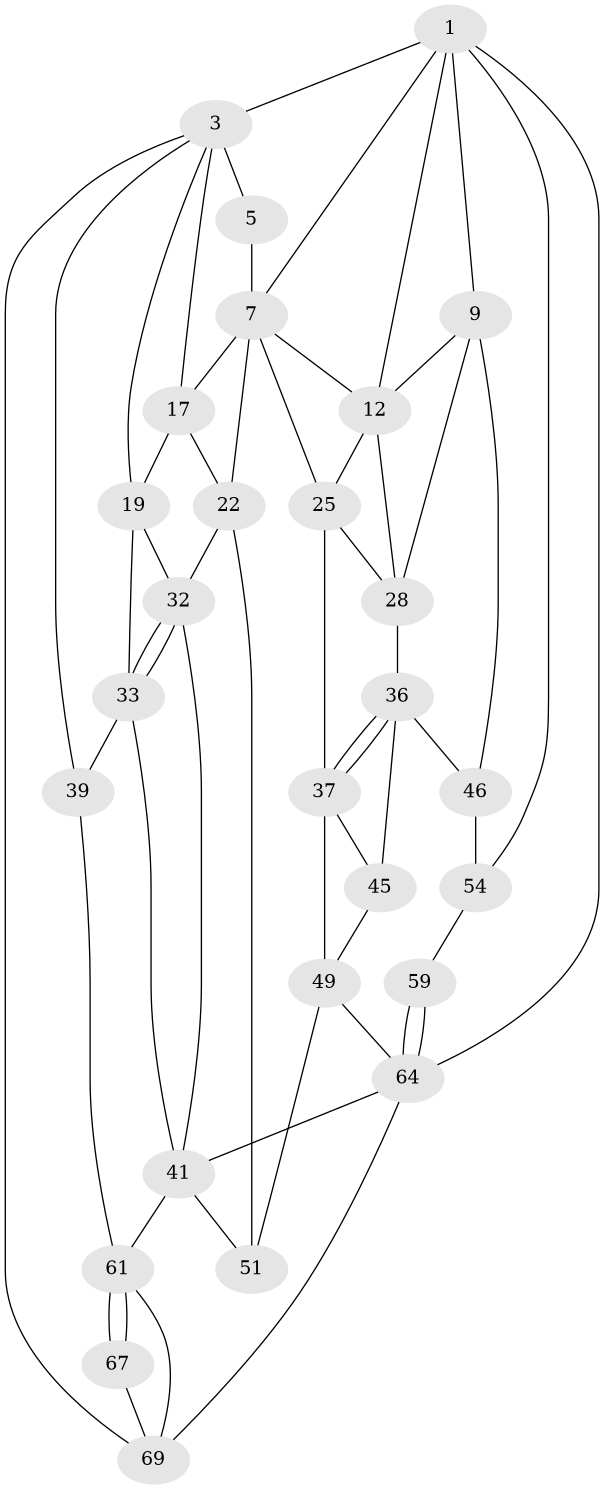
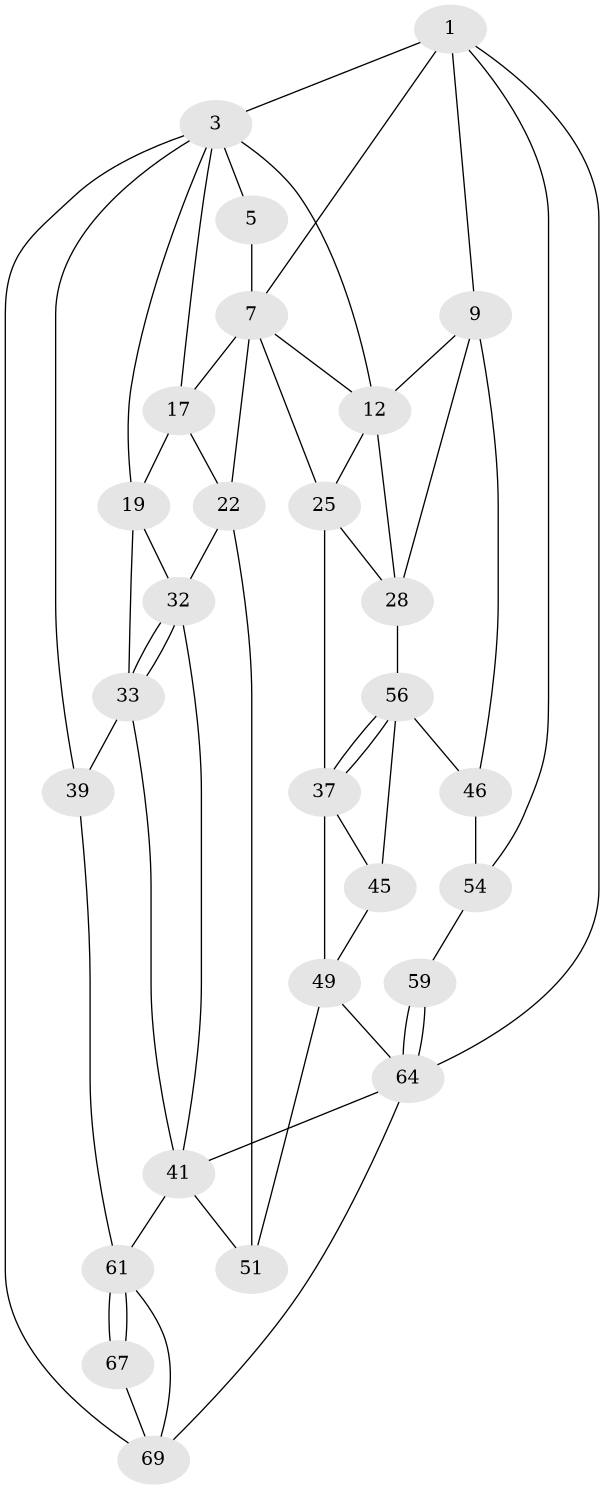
  graph {
    node [color=gray90 style=filled]
    1 [super="+2+6"]
    3 [super="+40+4"]
    7 [super="+8+14"]
    9 [super="+30+10"]
    12 [super="+13+27"]
    54 [super="+58+55"]
    64 [super="+65"]
    5
    17 [super="+18+23"]
    19 [super="+20+24"]
    39
    69 [super="+70"]
    22 [super="+34"]
    25 [super="+29+26"]
    28 [super="+31"]
    46 [super="+47"]
    59
    41 [super="+56"]
    32 [super="+35"]
    33 [super="+38"]
    61 [super="+62"]
    51
    37 [super="+42"]
-   36 [super="+44"]
+   36 [super="+44" label=56]
    45
    49 [super="+50+52"]
    67 [super="+68"]
    1 -- 3 [weight=2]
    1 -- 7
    1 -- 9 [weight=2]
-   1 -- 12
+   3 -- 12
    1 -- 54
    1 -- 64
    3 -- 5
    3 -- 17
    3 -- 19
    3 -- 39
    3 -- 69
    7 -- 12
    7 -- 17
    7 -- 22
    7 -- 25
    9 -- 12
    9 -- 28
    9 -- 46
    12 -- 25
    12 -- 28
    54 -- 59
    64 -- 69
    64 -- 41
    5 -- 7
    17 -- 19 [weight=2]
    17 -- 22
    19 -- 32
    19 -- 33
    39 -- 61
    22 -- 32
    22 -- 51
    25 -- 28
    25 -- 37 [weight=2]
    28 -- 36
    46 -- 54 [weight=2]
    59 -- 64
    59 -- 64
    41 -- 61
    41 -- 51
    32 -- 41
    32 -- 33
    32 -- 33
    33 -- 39
    33 -- 41
    61 -- 69
    61 -- 67 [weight=2]
    61 -- 67
    37 -- 45
    37 -- 49
    36 -- 46
    36 -- 37
    36 -- 37
    36 -- 45
    45 -- 49
    49 -- 64
    49 -- 51
    67 -- 69
  }
